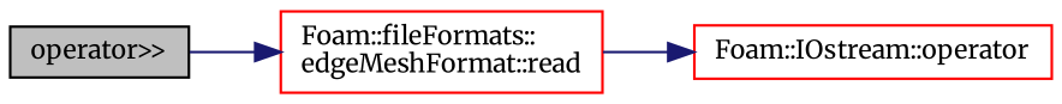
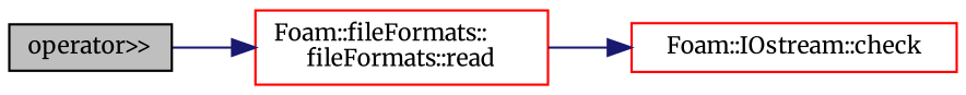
  digraph {
    fontname=Merriweather
    rankdir=LR
    node [color=red fontname=Merriweather fontsize=10 shape=record]
    edge [color=midnightblue fontname=Merriweather fontsize=10 labelfontname=FreeSans labelfontsize=10 style=solid]
    n1 [color=black fillcolor=grey75 fontcolor=black height=0.2 label="operator\>\>" style=filled width=0.4]
-   n2 [height=0.2 label="Foam::fileFormats::\ledgeMeshFormat::read" width=0.4]
-   n3 [height=0.2 label="Foam::IOstream::operator" width=0.4]
+   n2 [height=0.2 label="Foam::fileFormats::\lfileFormats::read" width=0.4]
+   n3 [height=0.2 label="Foam::IOstream::check" width=0.4]
    n1 -> n2
    n2 -> n3
  }
